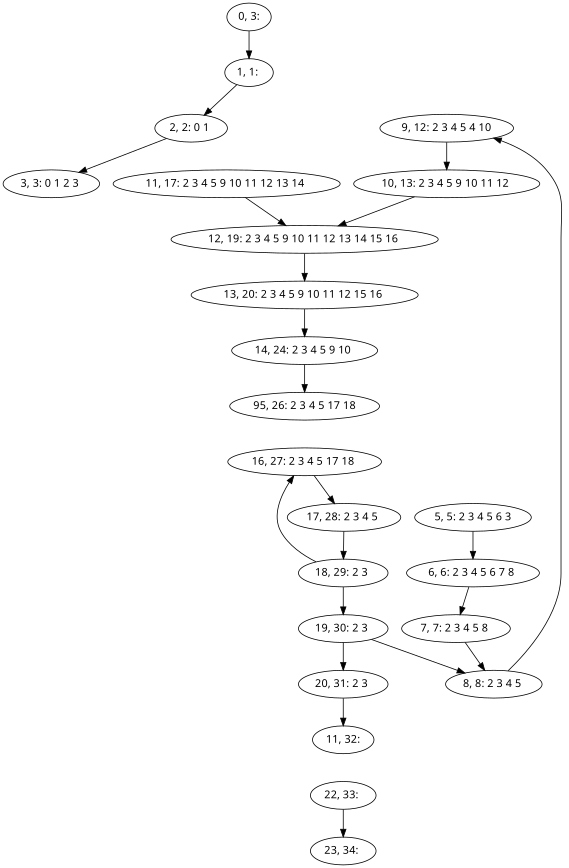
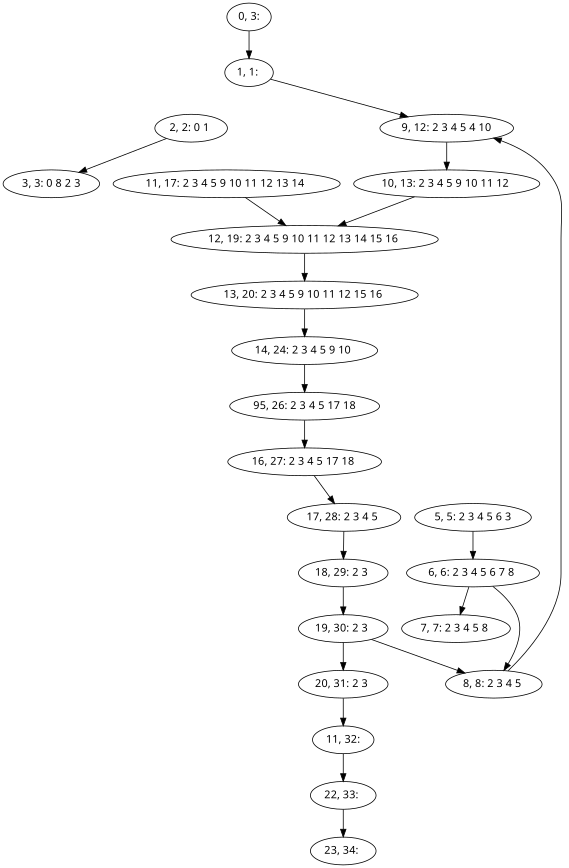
  digraph {
    fontname="Noto Sans"
    node [fontname="Noto Sans"]
    edge [fontname="Noto Sans"]
    n1 [label="0, 3:"]
    n2 [label="1, 1: "]
    n3 [label="2, 2: 0 1 "]
-   n4 [label="3, 3: 0 1 2 3 "]
+   n4 [label="3, 3: 0 8 2 3"]
    n5 [label="5, 5: 2 3 4 5 6 3"]
    n6 [label="6, 6: 2 3 4 5 6 7 8 "]
    n7 [label="7, 7: 2 3 4 5 8 "]
    n8 [label="8, 8: 2 3 4 5 "]
    n9 [label="9, 12: 2 3 4 5 4 10"]
    n10 [label="10, 13: 2 3 4 5 9 10 11 12 "]
    n11 [label="19, 30: 2 3 "]
    n12 [label="20, 31: 2 3 "]
    n13 [label="12, 19: 2 3 4 5 9 10 11 12 13 14 15 16 "]
    n14 [label="11, 17: 2 3 4 5 9 10 11 12 13 14 "]
    n15 [label="13, 20: 2 3 4 5 9 10 11 12 15 16 "]
    n16 [label="14, 24: 2 3 4 5 9 10 "]
    n17 [label="95, 26: 2 3 4 5 17 18"]
    n18 [label="16, 27: 2 3 4 5 17 18 "]
    n19 [label="17, 28: 2 3 4 5 "]
    n20 [label="18, 29: 2 3 "]
    n21 [label="11, 32:"]
    n22 [label="22, 33: "]
    n23 [label="23, 34: "]
    n1 -> n2
-   n2 -> n3
+   n2 -> n9
    n3 -> n4
    n5 -> n6
    n6 -> n7
-   n7 -> n8
+   n6 -> n8
    n8 -> n9
    n9 -> n10
    n10 -> n13
    n11 -> n8
    n11 -> n12
    n12 -> n21
    n13 -> n15
    n14 -> n13
    n15 -> n16
    n16 -> n17
-   n20 -> n18
+   n17 -> n18
    n18 -> n19
    n19 -> n20
    n20 -> n11
+   n21 -> n22
    n22 -> n23
  }
